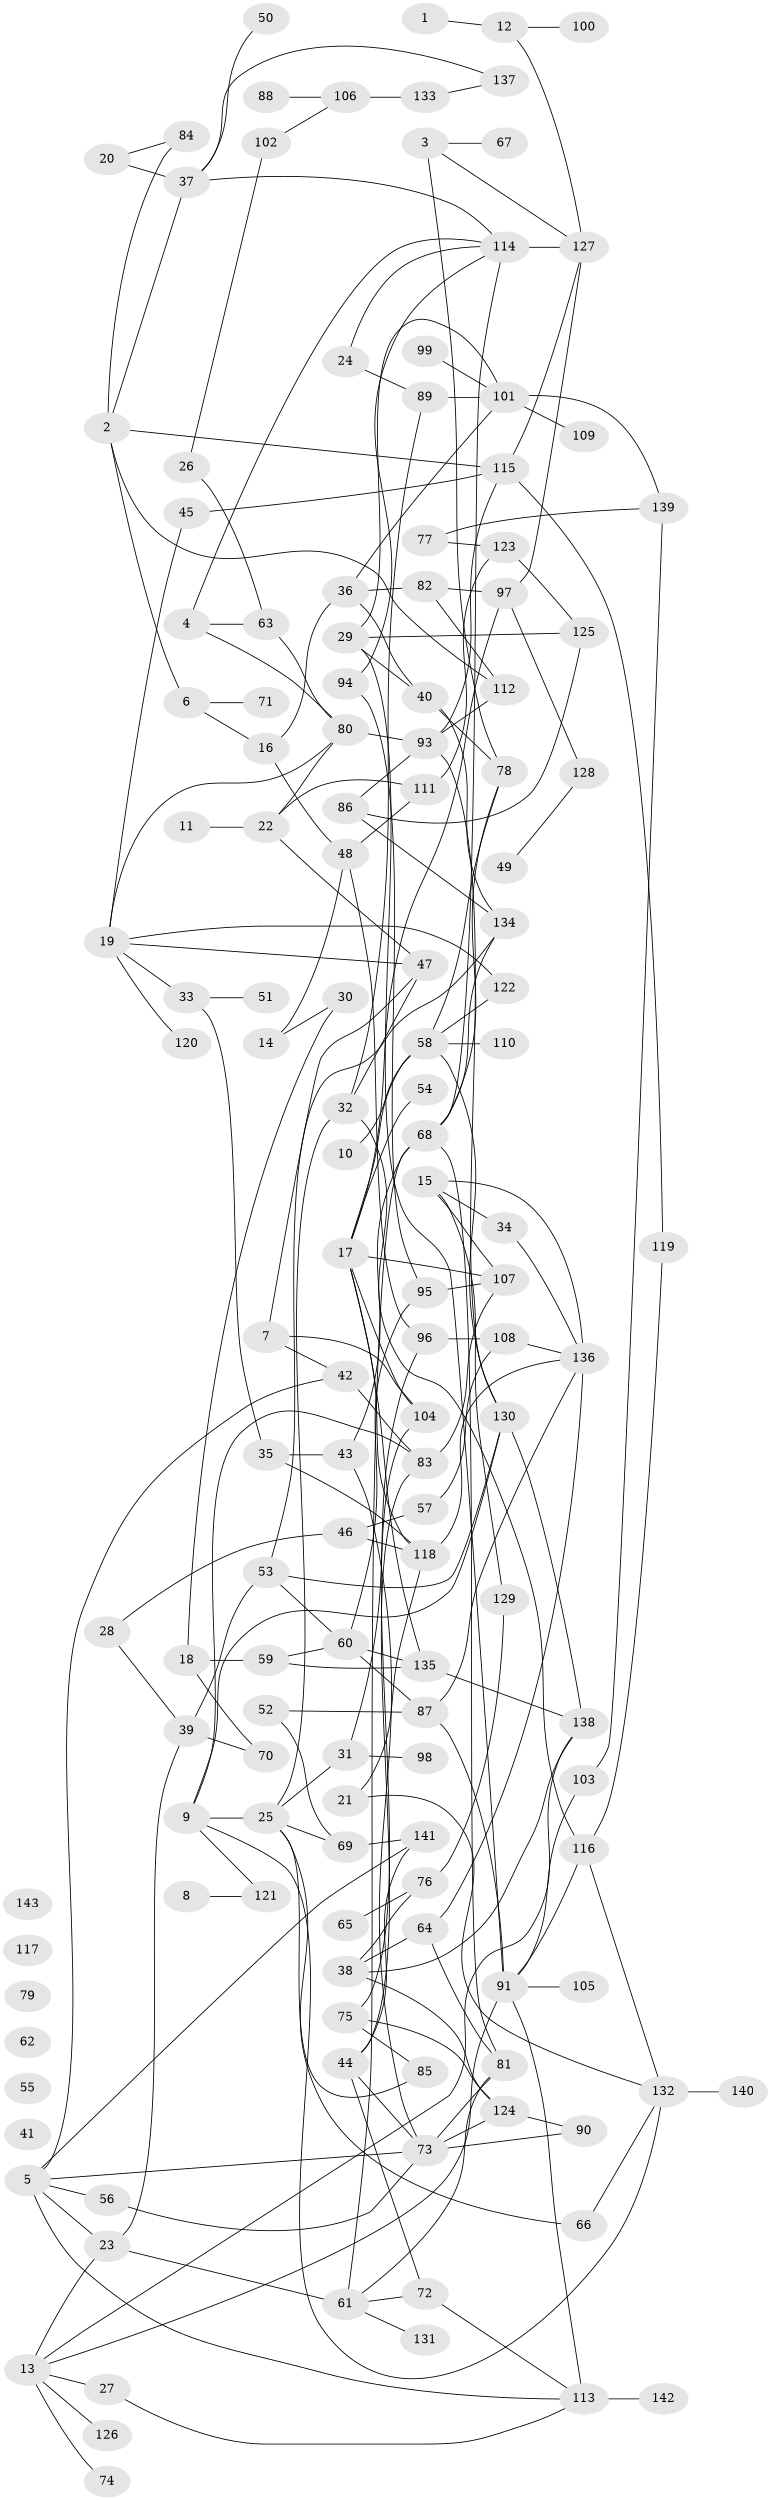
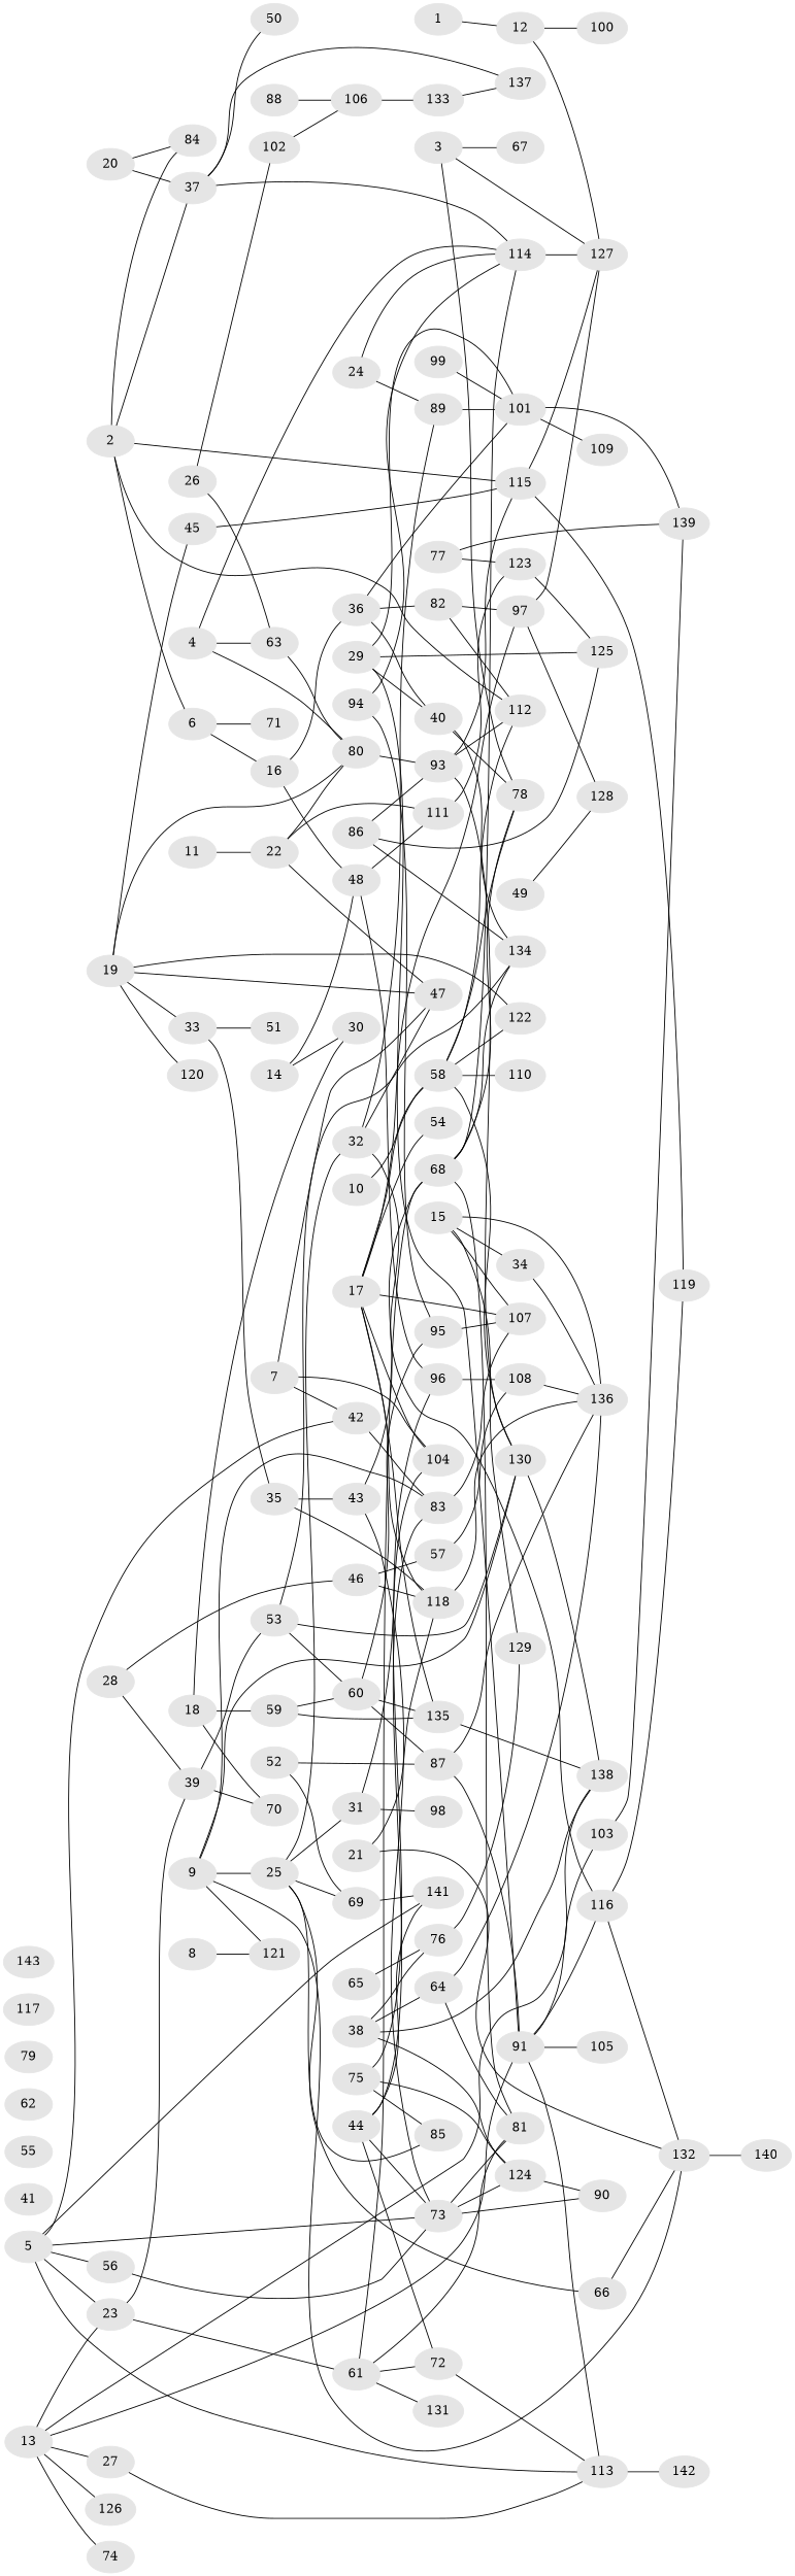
  graph {
    rankdir=LR
    node [color=gray90 style=filled]
    1
    12
    127
    100
    2
    6
    37
    84
    112
    115
    16
    71
    114
    50
    137
    119
    3
    67
    78
    4
    63
    80
    93
    5
    23
    42
    56
    73
    113
    141
    39
    61
    83
    124
    81
    90
    142
    48
    36
    7
    47
    104
    8
    121
    9
    25
    130
    132
    31
    32
    66
    69
    85
    107
    138
    140
    10
    58
    122
    110
    11
    22
    111
    13
    27
    74
    91
    126
    116
    103
    105
    14
    30
    96
    15
    34
    129
    136
    40
    101
    82
    17
    54
    97
    118
    135
    128
    18
    59
    70
    60
    19
    33
    45
    120
    35
    51
    20
    21
    123
    53
    68
    72
    131
    24
    89
    98
    26
    102
    106
    28
    46
    57
    29
    125
    134
    139
    109
    108
    43
    38
    64
    76
    41
    44
    49
    52
    87
    95
    55
    62
    65
    75
    77
    79
    86
    88
    133
    94
    99
    117
    143
    1 -- 12
    12 -- 127
    12 -- 100
    2 -- 6
    2 -- 37
    2 -- 84
    2 -- 112
    2 -- 115
    6 -- 16
    6 -- 71
    37 -- 114
    37 -- 50
    37 -- 137
    115 -- 127
    115 -- 119
    16 -- 48
    16 -- 36
    114 -- 127
    3 -- 127
    3 -- 67
    3 -- 78
    4 -- 114
    4 -- 63
    4 -- 80
    63 -- 80
    80 -- 93
    93 -- 112
    93 -- 115
    93 -- 130
    5 -- 23
    5 -- 42
    5 -- 56
    5 -- 73
    5 -- 113
    5 -- 141
    23 -- 39
    23 -- 61
    42 -- 83
    56 -- 73
    73 -- 124
    73 -- 81
    73 -- 90
    113 -- 142
    39 -- 70
    39 -- 53
    61 -- 81
    61 -- 68
    61 -- 72
    61 -- 131
    83 -- 107
    124 -- 90
    48 -- 111
    48 -- 96
    36 -- 40
    36 -- 101
    36 -- 82
    7 -- 42
    7 -- 47
    7 -- 104
    8 -- 121
    9 -- 83
    9 -- 121
    9 -- 25
    9 -- 130
    9 -- 132
    25 -- 31
    25 -- 32
    25 -- 66
    25 -- 69
    25 -- 85
    130 -- 138
    132 -- 140
    31 -- 96
    31 -- 98
    32 -- 47
    32 -- 116
    32 -- 89
    66 -- 132
    69 -- 141
    10 -- 58
+   58 -- 112
    58 -- 78
    58 -- 130
    58 -- 122
    58 -- 110
    11 -- 22
    22 -- 80
    22 -- 47
    22 -- 111
    111 -- 123
    13 -- 23
    13 -- 138
    13 -- 27
    13 -- 74
    13 -- 91
    13 -- 126
    27 -- 113
    91 -- 113
    91 -- 116
    91 -- 103
    91 -- 105
    116 -- 119
    116 -- 132
    103 -- 139
    14 -- 48
    14 -- 30
    96 -- 108
    15 -- 107
    15 -- 34
    15 -- 129
    15 -- 136
    34 -- 136
    40 -- 78
    40 -- 134
    101 -- 139
    101 -- 109
    82 -- 112
    82 -- 97
    17 -- 104
    17 -- 107
    17 -- 58
    17 -- 54
    17 -- 97
    17 -- 118
    17 -- 135
    97 -- 127
    97 -- 128
    118 -- 136
    135 -- 138
    18 -- 30
    18 -- 59
    18 -- 70
    59 -- 135
    59 -- 60
    60 -- 135
    60 -- 87
    60 -- 95
    19 -- 80
    19 -- 47
    19 -- 122
    19 -- 33
    19 -- 45
    19 -- 120
    33 -- 35
    33 -- 51
    45 -- 115
    35 -- 118
    35 -- 43
    20 -- 37
    20 -- 84
    21 -- 132
    21 -- 118
    123 -- 125
    53 -- 130
    53 -- 60
    53 -- 134
    68 -- 114
    68 -- 78
    68 -- 81
    68 -- 134
    72 -- 113
    24 -- 114
    24 -- 89
    89 -- 101
    26 -- 63
    26 -- 102
    102 -- 106
    106 -- 133
    28 -- 39
    28 -- 46
    46 -- 118
    46 -- 57
    57 -- 108
    29 -- 91
    29 -- 40
    29 -- 101
    29 -- 125
    108 -- 136
    43 -- 73
    43 -- 68
    38 -- 124
    38 -- 138
    38 -- 64
    38 -- 76
    64 -- 81
    64 -- 136
    76 -- 129
    44 -- 73
    44 -- 141
    44 -- 83
    44 -- 72
    49 -- 128
    52 -- 69
    52 -- 87
    87 -- 91
    87 -- 136
    95 -- 107
    65 -- 76
    75 -- 124
    75 -- 104
    75 -- 85
    77 -- 123
    77 -- 139
    86 -- 93
    86 -- 125
    86 -- 134
    88 -- 106
    133 -- 137
    94 -- 114
    94 -- 95
    99 -- 101
  }
